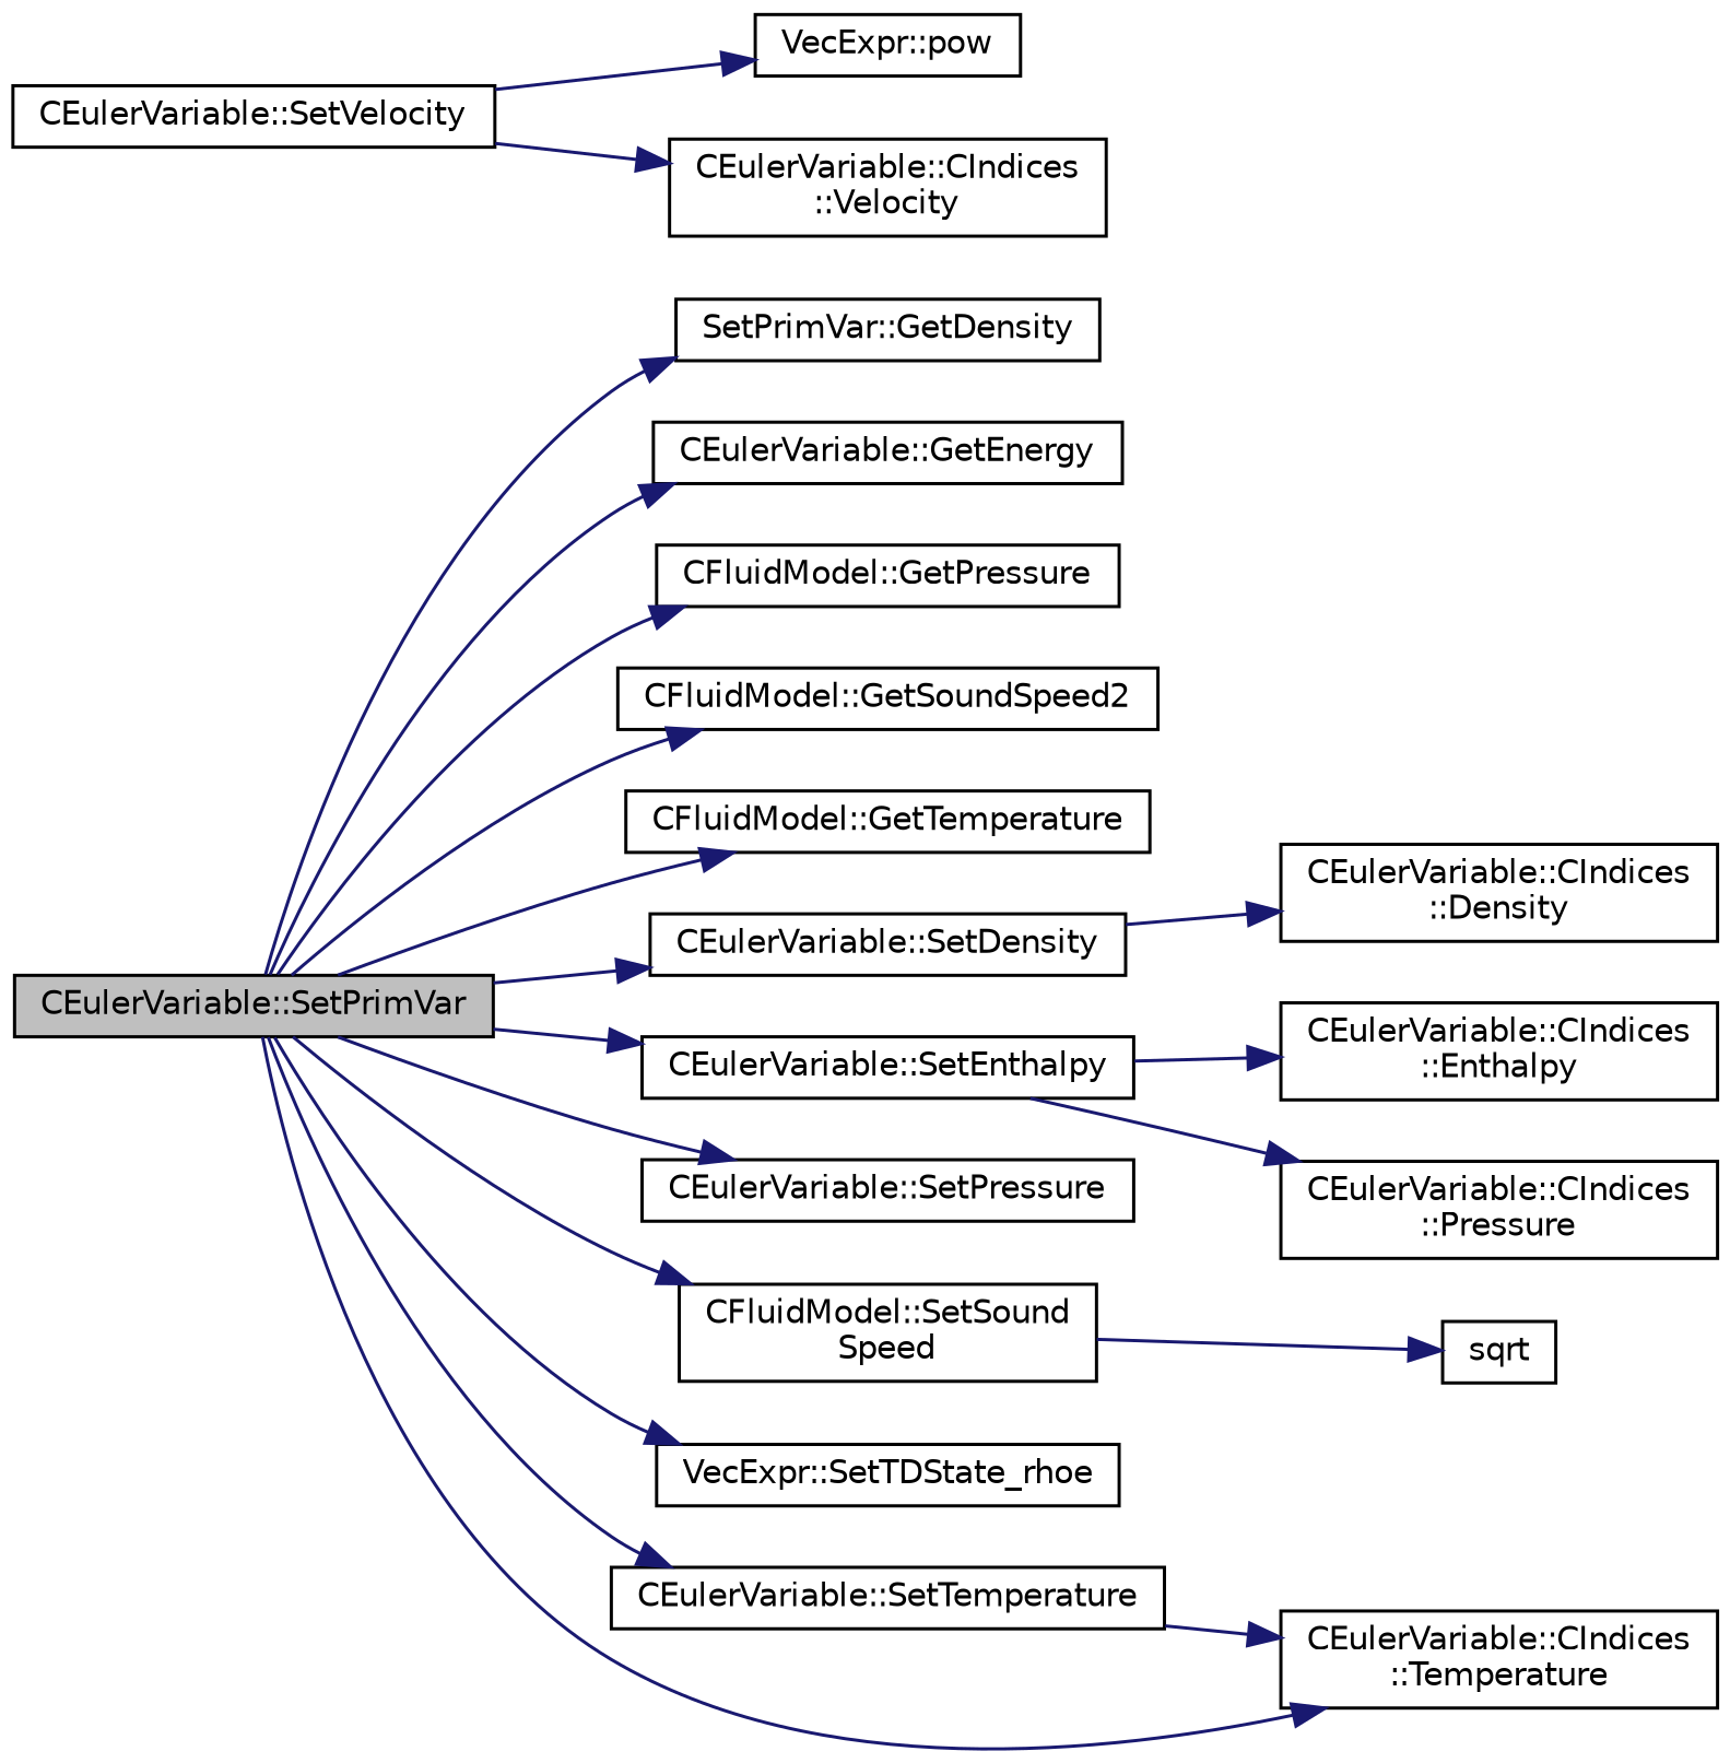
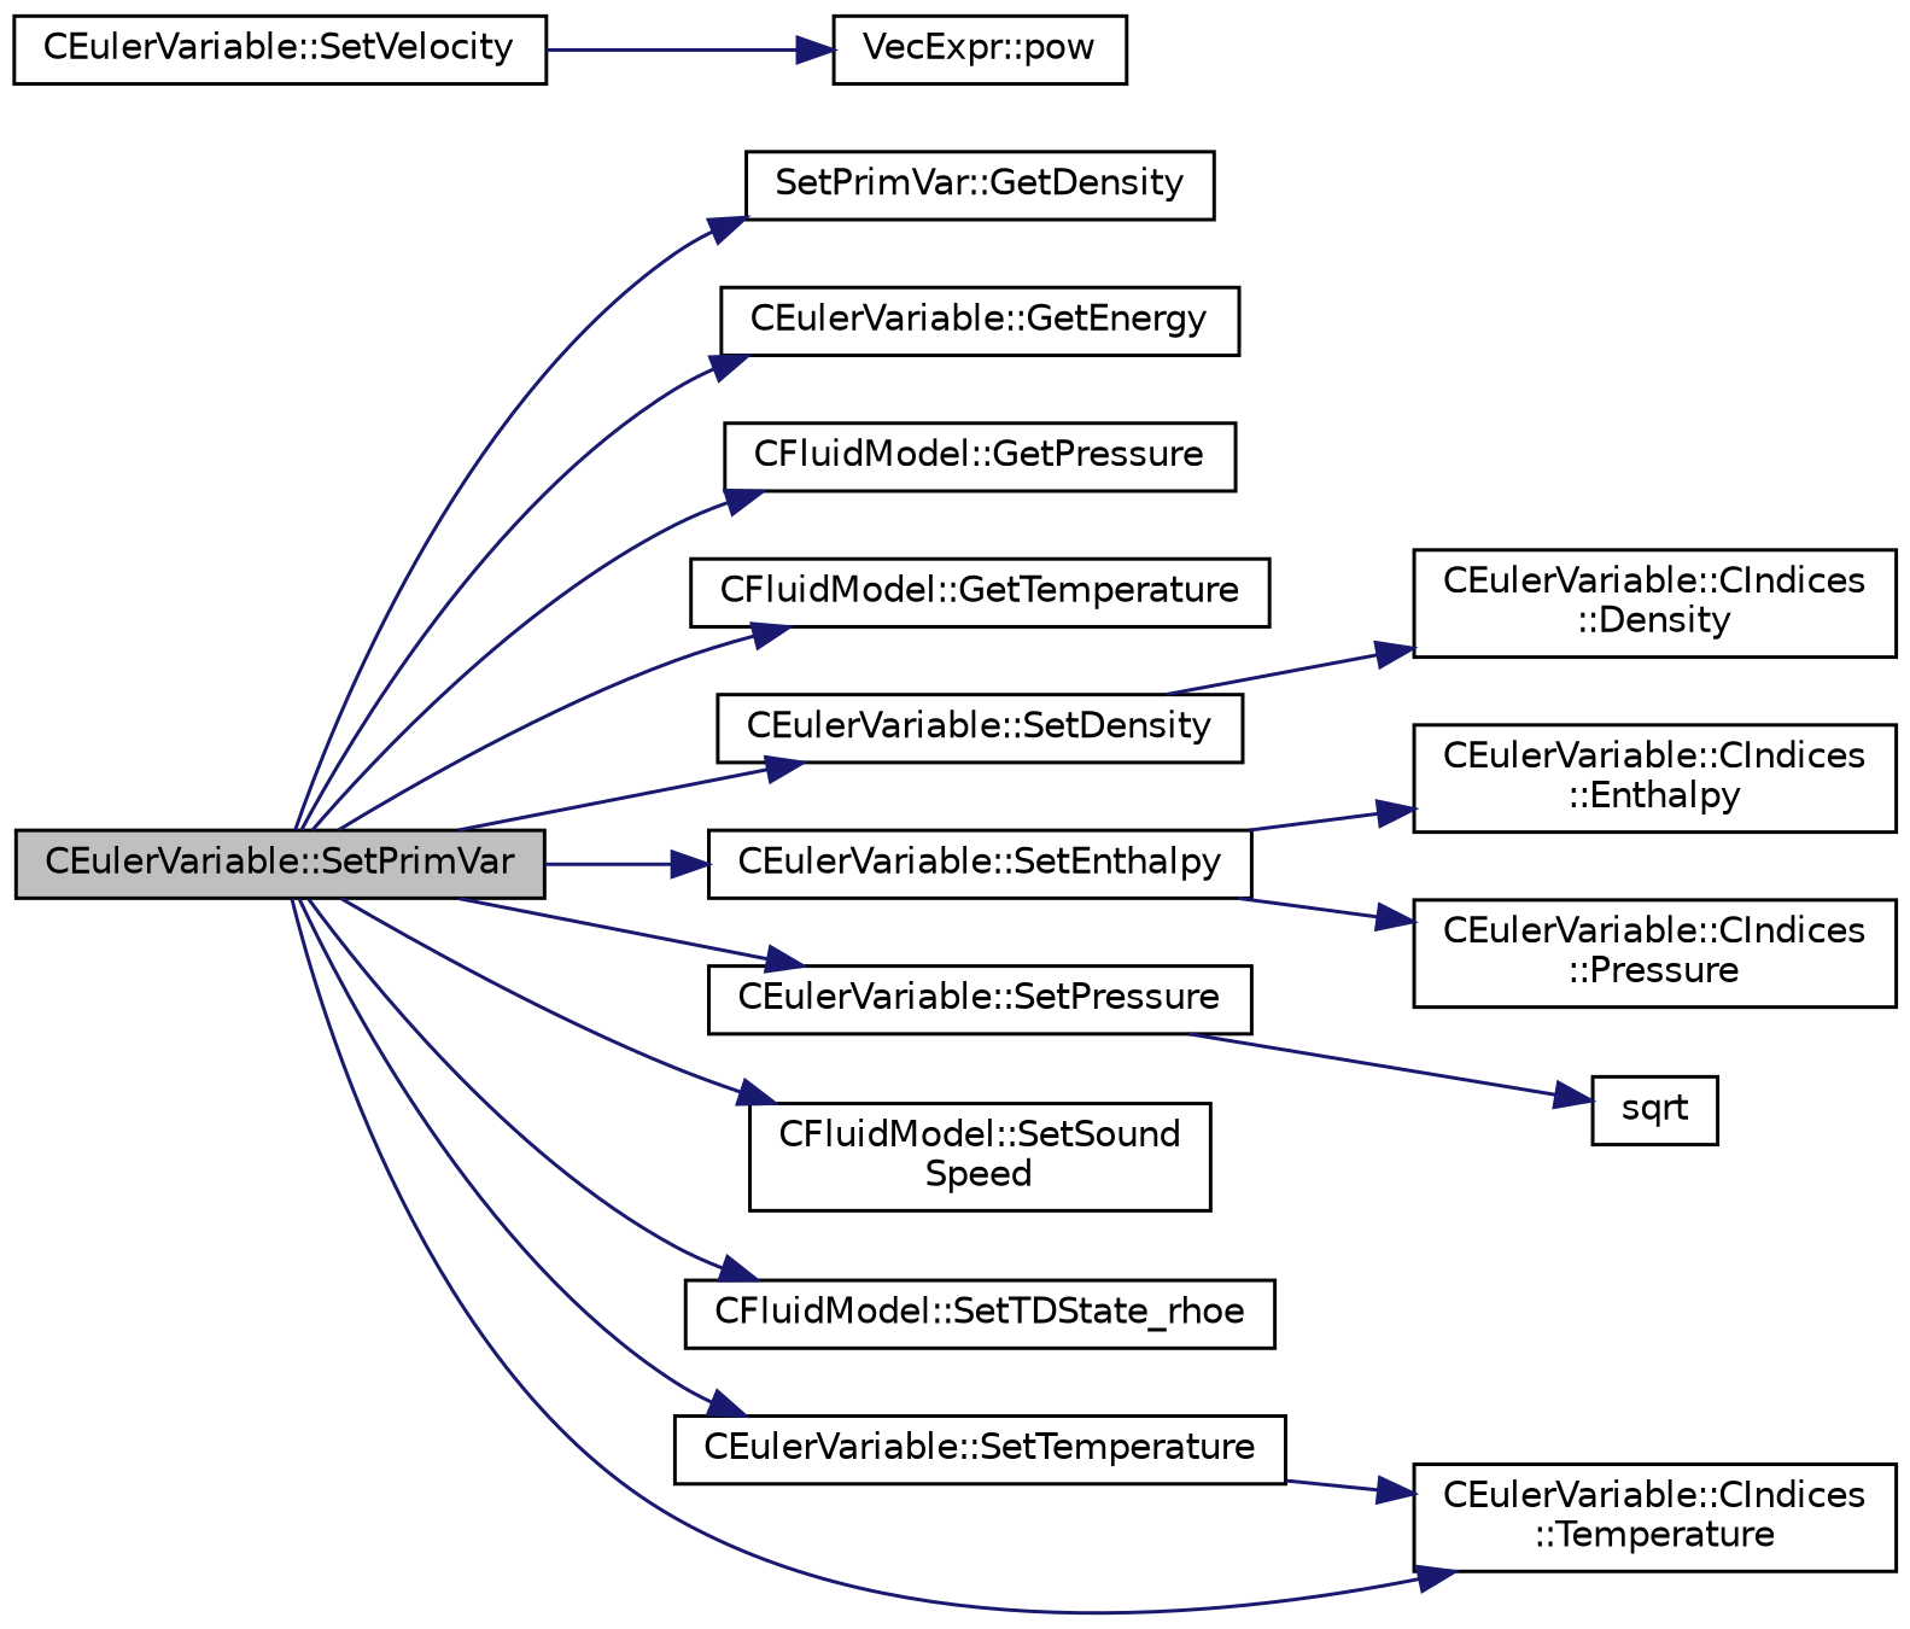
  digraph {
    rankdir=LR
    node [color=black fillcolor=white fontname=Helvetica fontsize=10 shape=record style=filled]
    edge [color=midnightblue fontname=Helvetica fontsize=10 labelfontname=Helvetica labelfontsize=10 style=solid]
    n1 [fillcolor=grey75 fontcolor=black height=0.2 label="CEulerVariable::SetPrimVar" width=0.4]
    n2 [height=0.2 label="SetPrimVar::GetDensity" width=0.4]
    n3 [height=0.2 label="CEulerVariable::GetEnergy" width=0.4]
    n4 [height=0.2 label="CFluidModel::GetPressure" width=0.4]
-   n5 [height=0.2 label="CFluidModel::GetSoundSpeed2" width=0.4]
    n6 [height=0.2 label="CFluidModel::GetTemperature" width=0.4]
    n7 [height=0.2 label="CEulerVariable::SetDensity" width=0.4]
    n8 [height=0.2 label="CEulerVariable::SetEnthalpy" width=0.4]
    n9 [height=0.2 label="CEulerVariable::SetPressure" width=0.4]
    n10 [height=0.2 label="CFluidModel::SetSound\lSpeed" width=0.4]
-   n11 [height=0.2 label="VecExpr::SetTDState_rhoe" width=0.4]
+   n11 [height=0.2 label="CFluidModel::SetTDState_rhoe" width=0.4]
    n12 [height=0.2 label="CEulerVariable::SetTemperature" width=0.4]
    n13 [height=0.2 label="CEulerVariable::CIndices\l::Temperature" width=0.4]
    n14 [height=0.2 label="CEulerVariable::CIndices\l::Density" width=0.4]
    n15 [height=0.2 label="CEulerVariable::CIndices\l::Enthalpy" width=0.4]
    n16 [height=0.2 label="CEulerVariable::CIndices\l::Pressure" width=0.4]
    n17 [height=0.2 label=sqrt width=0.4]
    n18 [height=0.2 label="CEulerVariable::SetVelocity" width=0.4]
    n19 [height=0.2 label="VecExpr::pow" width=0.4]
-   n20 [height=0.2 label="CEulerVariable::CIndices\l::Velocity" width=0.4]
    n1 -> n2
    n1 -> n3
    n1 -> n4
-   n1 -> n5
    n1 -> n6
    n1 -> n7
    n1 -> n8
    n1 -> n9
    n1 -> n10
    n1 -> n11
    n1 -> n12
    n1 -> n13
    n7 -> n14
    n8 -> n15
    n8 -> n16
-   n10 -> n17
+   n9 -> n17
    n12 -> n13
    n18 -> n19
-   n18 -> n20
  }
